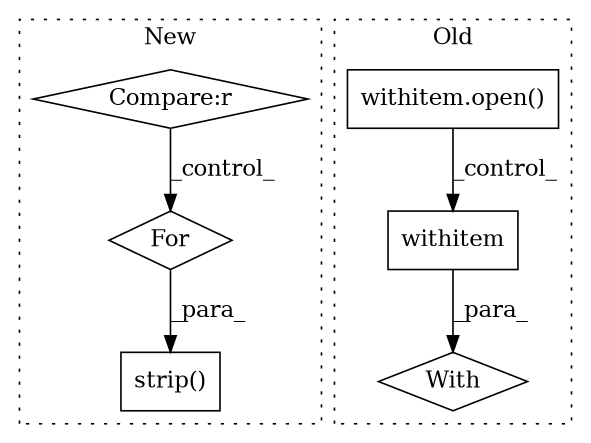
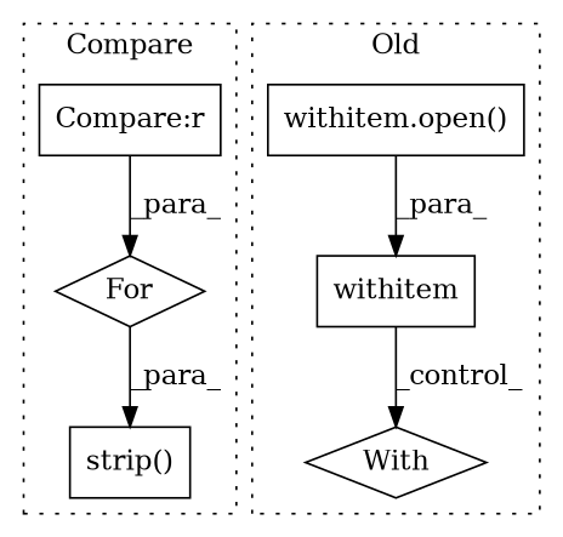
  digraph {
    node [a=75 shape=box]
    n1 [l=12 label="strip()" s=1156]
-   n2 [a=40 l=21 label="Compare:r" s=977 shape=diamond]
+   n2 [a=40 l=21 label="Compare:r" s=977]
    n3 [a=107 l="4,14" label=For s="1112,1135" shape=diamond]
    n4 [a=39 l="5,40" label=With s="1699,1708" shape=diamond]
    n5 [a=49 l=4 label=withitem s=1704]
    n6 [l="5,1" label="withitem.open()" s="1704,1728"]
    subgraph cluster_1 {
-     label=New
+     label=Compare
      style=dotted
      n1
      n2
      n3
    }
    subgraph cluster_2 {
      label=Old
      style=dotted
      n4
      n5
      n6
    }
-   n2 -> n3 [label=_control_]
+   n2 -> n3 [label=_para_]
    n3 -> n1 [label=_para_]
-   n5 -> n4 [label=_para_]
-   n6 -> n5 [label=_control_]
+   n5 -> n4 [label=_control_]
+   n6 -> n5 [label=_para_]
  }
